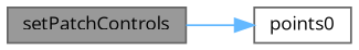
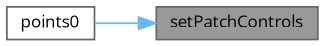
  digraph {
    rankdir=LR
    fontname="Open Sans"
    node [fontname="Open Sans" fontsize=10 shape=box style=filled]
    n1 [color=gray40 fillcolor=grey60 fontcolor=black height=0.2 label=setPatchControls width=0.4]
    n2 [color=grey40 fillcolor=white height=0.2 label=points0 width=0.4]
-   n1 -> n2 [color=steelblue1 fontname="Open Sans" fontsize=10 labelfontname=Helvetica labelfontsize=10 style=solid]
+   n2 -> n1 [color=steelblue1 fontname="Open Sans" fontsize=10 labelfontname=Helvetica labelfontsize=10 style=solid]
  }
